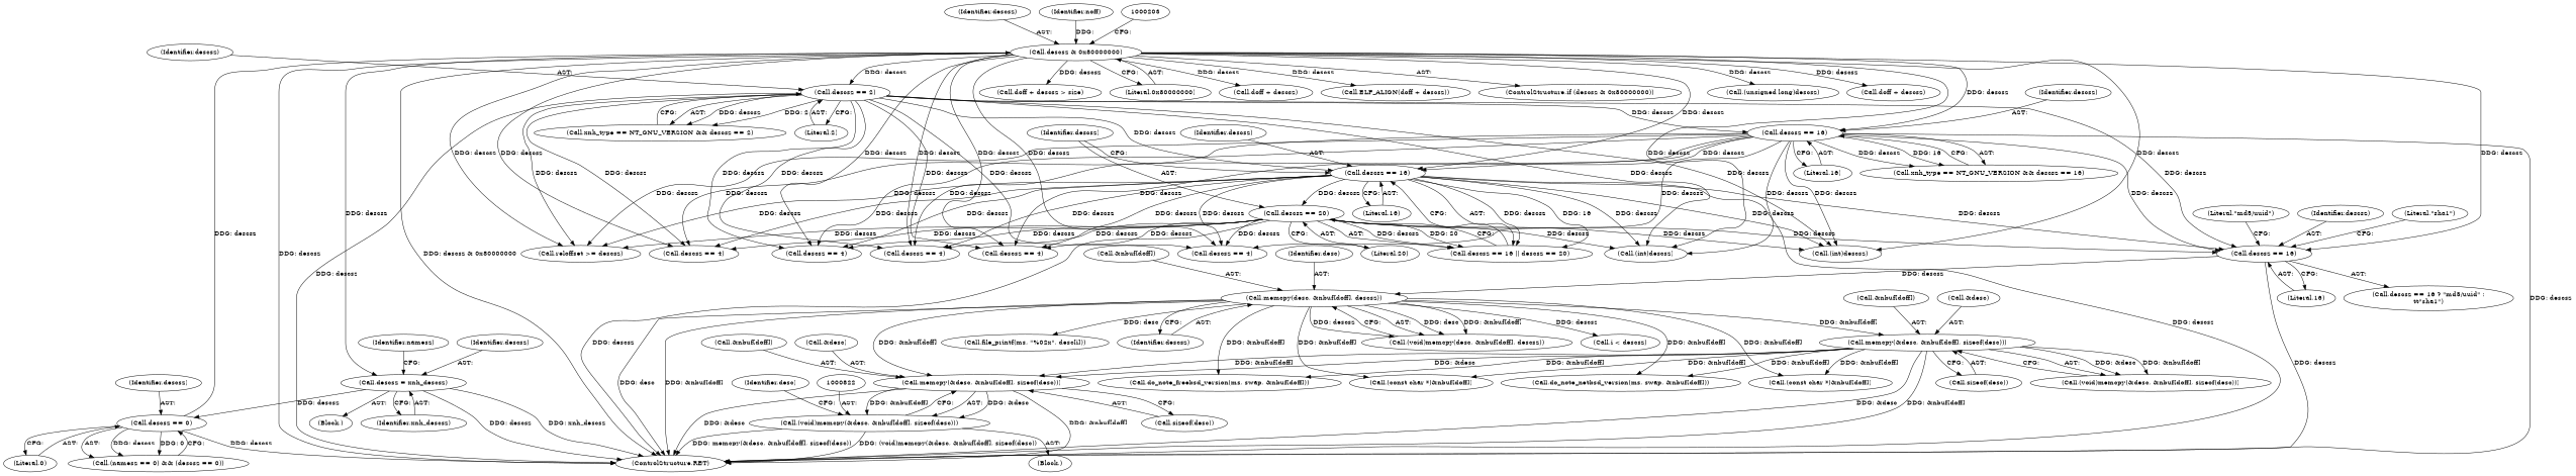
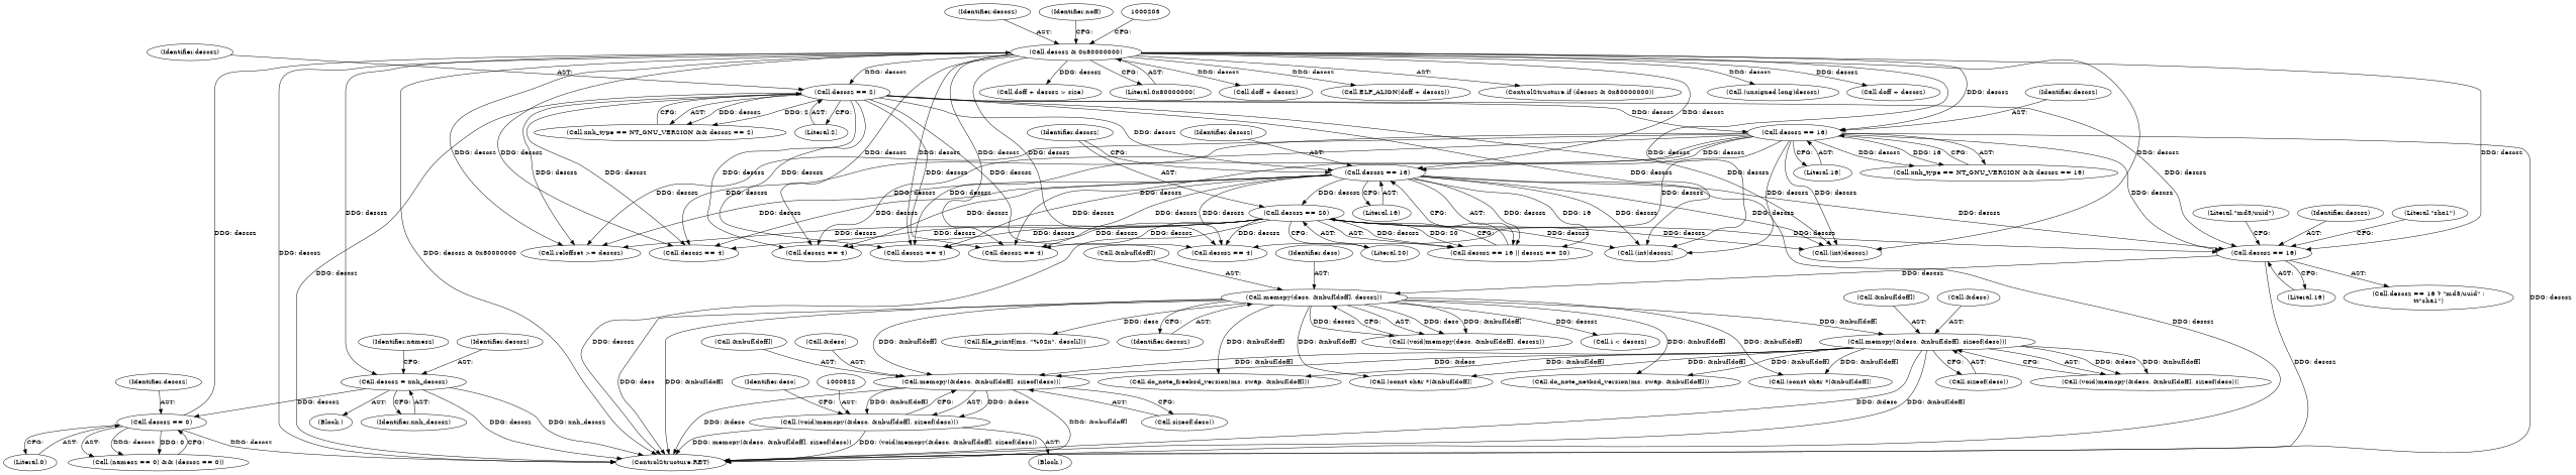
  digraph {
    n1 [label="(Call,memcpy(&desc, &nbuf[doff], sizeof(desc)))"]
    n2 [label="(Call,(void)memcpy(&desc, &nbuf[doff], sizeof(desc)))"]
    n3 [label="(ControlStructure,RET)"]
    n4 [label="(Call,sizeof(desc))"]
    n5 [label="(Block,)"]
    n6 [label="(Call,memcpy(&desc, &nbuf[doff], sizeof(desc)))"]
    n7 [label="(Call,(void)memcpy(&desc, &nbuf[doff], sizeof(desc)))"]
    n8 [label="(Call,(const char *)&nbuf[doff])"]
    n9 [label="(Call,(const char *)&nbuf[doff])"]
    n10 [label="(Call,do_note_netbsd_version(ms, swap, &nbuf[doff]))"]
    n11 [label="(Call,sizeof(desc))"]
    n12 [label="(Call,do_note_freebsd_version(ms, swap, &nbuf[doff]))"]
    n13 [label="(Call,memcpy(desc, &nbuf[doff], descsz))"]
    n14 [label="(Call,file_printf(ms, \"%02x\", desc[i]))"]
    n15 [label="(Identifier,descsz)"]
    n16 [label="(Call,(void)memcpy(desc, &nbuf[doff], descsz))"]
    n17 [label="(Call,i < descsz)"]
    n18 [label="(Call,descsz == 16)"]
    n19 [label="(Call,descsz == 16 ? \"md5/uuid\" :\n\t\t\"sha1\")"]
    n20 [label="(Literal,16)"]
    n21 [label="(Call,descsz == 16)"]
    n22 [label="(Call,descsz == 20)"]
    n23 [label="(Literal,16)"]
    n24 [label="(Call,reloffset >= descsz)"]
    n25 [label="(Call,descsz == 4)"]
    n26 [label="(Call,descsz == 4)"]
    n27 [label="(Call,descsz == 4)"]
    n28 [label="(Call,descsz == 4)"]
    n29 [label="(Call,descsz == 4)"]
    n30 [label="(Call,descsz == 16 || descsz == 20)"]
    n31 [label="(Call,(int)descsz)"]
    n32 [label="(Call,(int)descsz)"]
    n33 [label="(Literal,20)"]
    n34 [label="(Call,descsz == 16)"]
    n35 [label="(Literal,16)"]
    n36 [label="(Call,xnh_type == NT_GNU_VERSION && descsz == 16)"]
    n37 [label="(Call,descsz == 2)"]
    n38 [label="(Literal,2)"]
    n39 [label="(Call,xnh_type == NT_GNU_VERSION && descsz == 2)"]
    n40 [label="(Call,descsz & 0x80000000)"]
    n41 [label="(Call,doff + descsz > size)"]
    n42 [label="(Literal,0x80000000)"]
    n43 [label="(Call,doff + descsz)"]
    n44 [label="(Call,ELF_ALIGN(doff + descsz))"]
    n45 [label="(ControlStructure,if (descsz & 0x80000000))"]
    n46 [label="(Call,(unsigned long)descsz)"]
    n47 [label="(Call,doff + descsz)"]
    n48 [label="(Call,descsz = xnh_descsz)"]
    n49 [label="(Call,descsz == 0)"]
    n50 [label="(Identifier,xnh_descsz)"]
    n51 [label="(Block,)"]
    n52 [label="(Literal,0)"]
    n53 [label="(Call,(namesz == 0) && (descsz == 0))"]
    n54 [label="(Literal,\"sha1\")"]
    n55 [label="(Identifier,descsz)"]
    n56 [label="(Identifier,descsz)"]
    n57 [label="(Identifier,descsz)"]
    n58 [label="(Call,&nbuf[doff])"]
    n59 [label="(Identifier,desc)"]
    n60 [label="(Identifier,descsz)"]
    n61 [label="(Call,&nbuf[doff])"]
    n62 [label="(Identifier,descsz)"]
    n63 [label="(Identifier,namesz)"]
    n64 [label="(Call,&nbuf[doff])"]
    n65 [label="(Call,&desc)"]
    n66 [label="(Identifier,descsz)"]
    n67 [label="(Identifier,descsz)"]
    n68 [label="(Literal,\"md5/uuid\")"]
    n69 [label="(Identifier,noff)"]
    n70 [label="(Identifier,desc)"]
    n71 [label="(Call,&desc)"]
    n72 [label="(Identifier,descsz)"]
    1000203
    1000822
    n1 -> n2 [label="AST: "]
    n1 -> n2 [label="DDG: &desc"]
    n1 -> n2 [label="DDG: &nbuf[doff]"]
    n1 -> n3 [label="DDG: &desc"]
    n1 -> n3 [label="DDG: &nbuf[doff]"]
    n1 -> n4 [label="CFG: "]
    n2 -> n1 [label="CFG: "]
    n2 -> n3 [label="DDG: memcpy(&desc, &nbuf[doff], sizeof(desc))"]
    n2 -> n3 [label="DDG: (void)memcpy(&desc, &nbuf[doff], sizeof(desc))"]
    n2 -> n5 [label="AST: "]
    n4 -> n1 [label="AST: "]
    n6 -> n1 [label="DDG: &desc"]
    n6 -> n1 [label="DDG: &nbuf[doff]"]
    n6 -> n3 [label="DDG: &desc"]
    n6 -> n3 [label="DDG: &nbuf[doff]"]
    n6 -> n7 [label="AST: "]
    n6 -> n7 [label="DDG: &desc"]
    n6 -> n7 [label="DDG: &nbuf[doff]"]
    n6 -> n8 [label="DDG: &nbuf[doff]"]
    n6 -> n9 [label="DDG: &nbuf[doff]"]
    n6 -> n10 [label="DDG: &nbuf[doff]"]
    n6 -> n11 [label="CFG: "]
    n6 -> n12 [label="DDG: &nbuf[doff]"]
    n7 -> n6 [label="CFG: "]
    n11 -> n6 [label="AST: "]
    n13 -> n1 [label="DDG: &nbuf[doff]"]
    n13 -> n3 [label="DDG: desc"]
    n13 -> n3 [label="DDG: &nbuf[doff]"]
    n13 -> n6 [label="DDG: &nbuf[doff]"]
    n13 -> n8 [label="DDG: &nbuf[doff]"]
    n13 -> n9 [label="DDG: &nbuf[doff]"]
    n13 -> n10 [label="DDG: &nbuf[doff]"]
    n13 -> n12 [label="DDG: &nbuf[doff]"]
    n13 -> n14 [label="DDG: desc"]
    n13 -> n15 [label="CFG: "]
    n13 -> n16 [label="AST: "]
    n13 -> n16 [label="DDG: desc"]
    n13 -> n16 [label="DDG: &nbuf[doff]"]
    n13 -> n16 [label="DDG: descsz"]
    n13 -> n17 [label="DDG: descsz"]
    n15 -> n13 [label="AST: "]
    n16 -> n13 [label="CFG: "]
    n18 -> n3 [label="DDG: descsz"]
    n18 -> n13 [label="DDG: descsz"]
    n18 -> n19 [label="AST: "]
    n18 -> n20 [label="CFG: "]
    n20 -> n18 [label="AST: "]
    n21 -> n3 [label="DDG: descsz"]
    n21 -> n18 [label="DDG: descsz"]
    n21 -> n22 [label="DDG: descsz"]
    n21 -> n23 [label="CFG: "]
    n21 -> n24 [label="DDG: descsz"]
    n21 -> n25 [label="DDG: descsz"]
    n21 -> n26 [label="DDG: descsz"]
    n21 -> n27 [label="DDG: descsz"]
    n21 -> n28 [label="DDG: descsz"]
    n21 -> n29 [label="DDG: descsz"]
    n21 -> n30 [label="AST: "]
    n21 -> n30 [label="DDG: descsz"]
    n21 -> n30 [label="DDG: 16"]
    n21 -> n31 [label="DDG: descsz"]
    n21 -> n32 [label="DDG: descsz"]
    n22 -> n3 [label="DDG: descsz"]
    n22 -> n18 [label="DDG: descsz"]
    n22 -> n24 [label="DDG: descsz"]
    n22 -> n25 [label="DDG: descsz"]
    n22 -> n26 [label="DDG: descsz"]
    n22 -> n27 [label="DDG: descsz"]
    n22 -> n28 [label="DDG: descsz"]
    n22 -> n29 [label="DDG: descsz"]
    n22 -> n30 [label="AST: "]
    n22 -> n30 [label="DDG: descsz"]
    n22 -> n30 [label="DDG: 20"]
    n22 -> n31 [label="DDG: descsz"]
    n22 -> n32 [label="DDG: descsz"]
    n22 -> n33 [label="CFG: "]
    n23 -> n21 [label="AST: "]
    n30 -> n21 [label="CFG: "]
    n30 -> n22 [label="CFG: "]
    n33 -> n22 [label="AST: "]
    n34 -> n3 [label="DDG: descsz"]
    n34 -> n18 [label="DDG: descsz"]
    n34 -> n21 [label="DDG: descsz"]
    n34 -> n24 [label="DDG: descsz"]
    n34 -> n25 [label="DDG: descsz"]
    n34 -> n26 [label="DDG: descsz"]
    n34 -> n27 [label="DDG: descsz"]
    n34 -> n28 [label="DDG: descsz"]
    n34 -> n29 [label="DDG: descsz"]
    n34 -> n31 [label="DDG: descsz"]
    n34 -> n32 [label="DDG: descsz"]
    n34 -> n35 [label="CFG: "]
    n34 -> n36 [label="AST: "]
    n34 -> n36 [label="DDG: descsz"]
    n34 -> n36 [label="DDG: 16"]
    n35 -> n34 [label="AST: "]
    n36 -> n34 [label="CFG: "]
    n37 -> n3 [label="DDG: descsz"]
    n37 -> n18 [label="DDG: descsz"]
    n37 -> n21 [label="DDG: descsz"]
    n37 -> n24 [label="DDG: descsz"]
    n37 -> n25 [label="DDG: descsz"]
    n37 -> n26 [label="DDG: descsz"]
    n37 -> n27 [label="DDG: descsz"]
    n37 -> n28 [label="DDG: descsz"]
    n37 -> n29 [label="DDG: descsz"]
    n37 -> n31 [label="DDG: descsz"]
    n37 -> n32 [label="DDG: descsz"]
    n37 -> n34 [label="DDG: descsz"]
    n37 -> n38 [label="CFG: "]
    n37 -> n39 [label="AST: "]
    n37 -> n39 [label="DDG: descsz"]
    n37 -> n39 [label="DDG: 2"]
    n38 -> n37 [label="AST: "]
    n39 -> n37 [label="CFG: "]
    n40 -> n3 [label="DDG: descsz"]
    n40 -> n3 [label="DDG: descsz & 0x80000000"]
    n40 -> n18 [label="DDG: descsz"]
    n40 -> n21 [label="DDG: descsz"]
    n40 -> n24 [label="DDG: descsz"]
    n40 -> n25 [label="DDG: descsz"]
    n40 -> n26 [label="DDG: descsz"]
    n40 -> n27 [label="DDG: descsz"]
    n40 -> n28 [label="DDG: descsz"]
    n40 -> n29 [label="DDG: descsz"]
    n40 -> n31 [label="DDG: descsz"]
    n40 -> n32 [label="DDG: descsz"]
    n40 -> n34 [label="DDG: descsz"]
    n40 -> n37 [label="DDG: descsz"]
    n40 -> n41 [label="DDG: descsz"]
    n40 -> n42 [label="CFG: "]
    n40 -> n43 [label="DDG: descsz"]
    n40 -> n44 [label="DDG: descsz"]
    n40 -> n45 [label="AST: "]
    n40 -> n46 [label="DDG: descsz"]
    n40 -> n47 [label="DDG: descsz"]
    n40 -> n48 [label="DDG: descsz"]
    n42 -> n40 [label="AST: "]
    n48 -> n3 [label="DDG: descsz"]
    n48 -> n3 [label="DDG: xnh_descsz"]
    n48 -> n49 [label="DDG: descsz"]
    n48 -> n50 [label="CFG: "]
    n48 -> n51 [label="AST: "]
    n49 -> n3 [label="DDG: descsz"]
    n49 -> n40 [label="DDG: descsz"]
    n49 -> n52 [label="CFG: "]
    n49 -> n53 [label="AST: "]
    n49 -> n53 [label="DDG: descsz"]
    n49 -> n53 [label="DDG: 0"]
    n50 -> n48 [label="AST: "]
    n52 -> n49 [label="AST: "]
    n53 -> n49 [label="CFG: "]
    n54 -> n18 [label="CFG: "]
    n55 -> n21 [label="AST: "]
    n56 -> n37 [label="AST: "]
    n57 -> n21 [label="CFG: "]
    n57 -> n22 [label="AST: "]
    n58 -> n1 [label="AST: "]
    n59 -> n13 [label="AST: "]
    n60 -> n49 [label="AST: "]
    n61 -> n6 [label="AST: "]
    n62 -> n48 [label="AST: "]
    n63 -> n48 [label="CFG: "]
    n64 -> n13 [label="AST: "]
    n65 -> n1 [label="AST: "]
    n66 -> n40 [label="AST: "]
    n67 -> n34 [label="AST: "]
    n68 -> n18 [label="CFG: "]
-   n69 -> n40 [label="DDG: "]
+   n69 -> n40 [label="CFG: "]
    n70 -> n2 [label="CFG: "]
    n71 -> n6 [label="AST: "]
    n72 -> n18 [label="AST: "]
    1000203 -> n40 [label="CFG: "]
    1000822 -> n2 [label="AST: "]
  }
